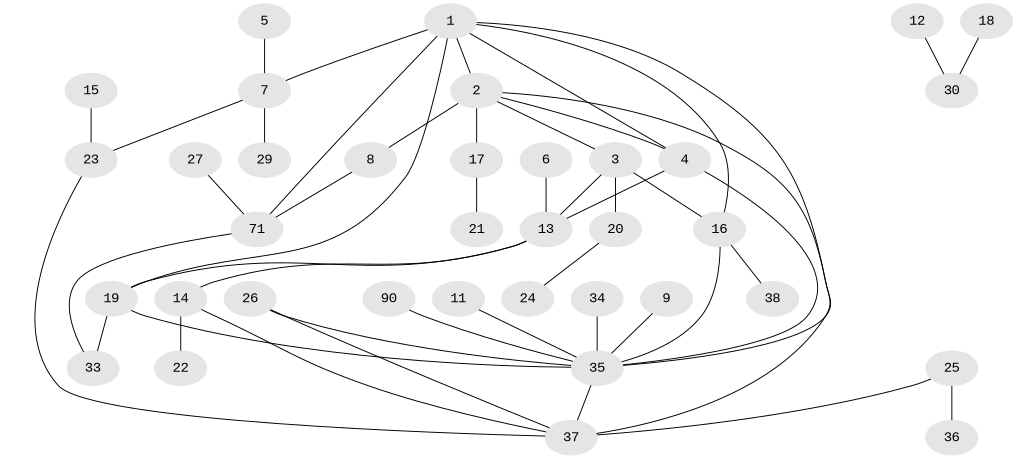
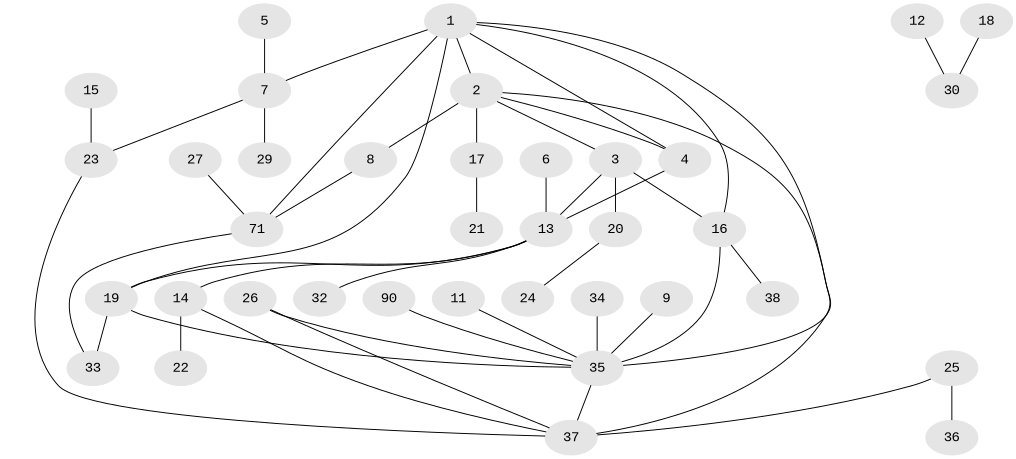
  graph {
    fontname="Liberation Mono"
    node [color=gray90 fontname="Liberation Mono" style=filled]
    edge [fontname="Liberation Mono" weight=1.0]
    1
    2
    4
    7
    16
    19
    n7 [label=71]
    35
    3
    8
    17
    37
    13
    23
    29
    38
    33
    20
    21
    14
+   32
    24
    5
    6
    9
    n26 [label=90]
    11
    12
    30
    22
    15
    18
    25
    36
    26
    27
    34
    1 -- 2
    1 -- 4
    1 -- 7 [weight=2.0]
    1 -- 16
    1 -- 19
    1 -- n7
    1 -- 35
    2 -- 4
    2 -- 3
    2 -- 8
    2 -- 17 [weight=2.0]
    2 -- 37
-   4 -- 35 [weight=2.0]
    4 -- 13 [weight=2.0]
    7 -- 23
    7 -- 29
    16 -- 35
    16 -- 38
    19 -- 35
    19 -- 33
    n7 -- 33
    35 -- 37
    3 -- 16 [weight=2.0]
    3 -- 13
    3 -- 20
    8 -- n7
    17 -- 21
    13 -- 19
    13 -- 14
+   13 -- 32
    23 -- 37
    20 -- 24
    14 -- 37
    14 -- 22
    5 -- 7
    6 -- 13
    9 -- 35
    n26 -- 35
    11 -- 35
    12 -- 30
    15 -- 23
    18 -- 30
    25 -- 37
    25 -- 36
    26 -- 35
    26 -- 37
    27 -- n7
    34 -- 35
  }
